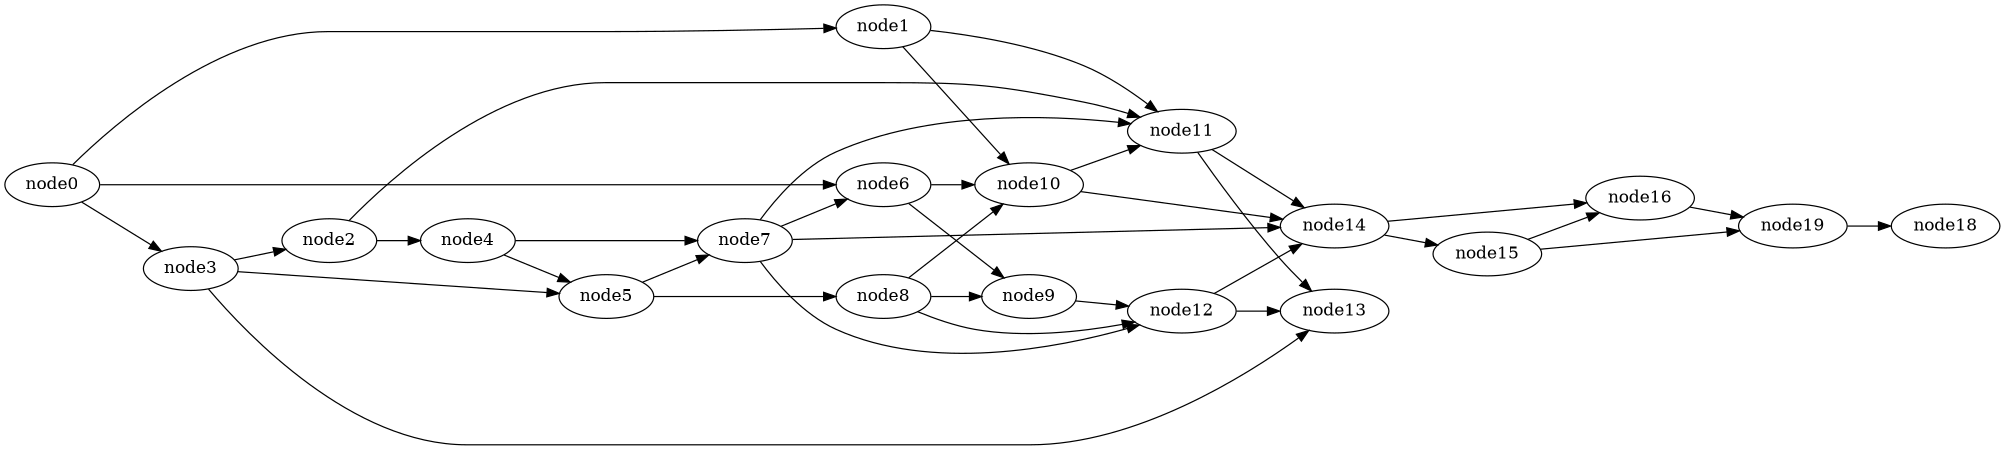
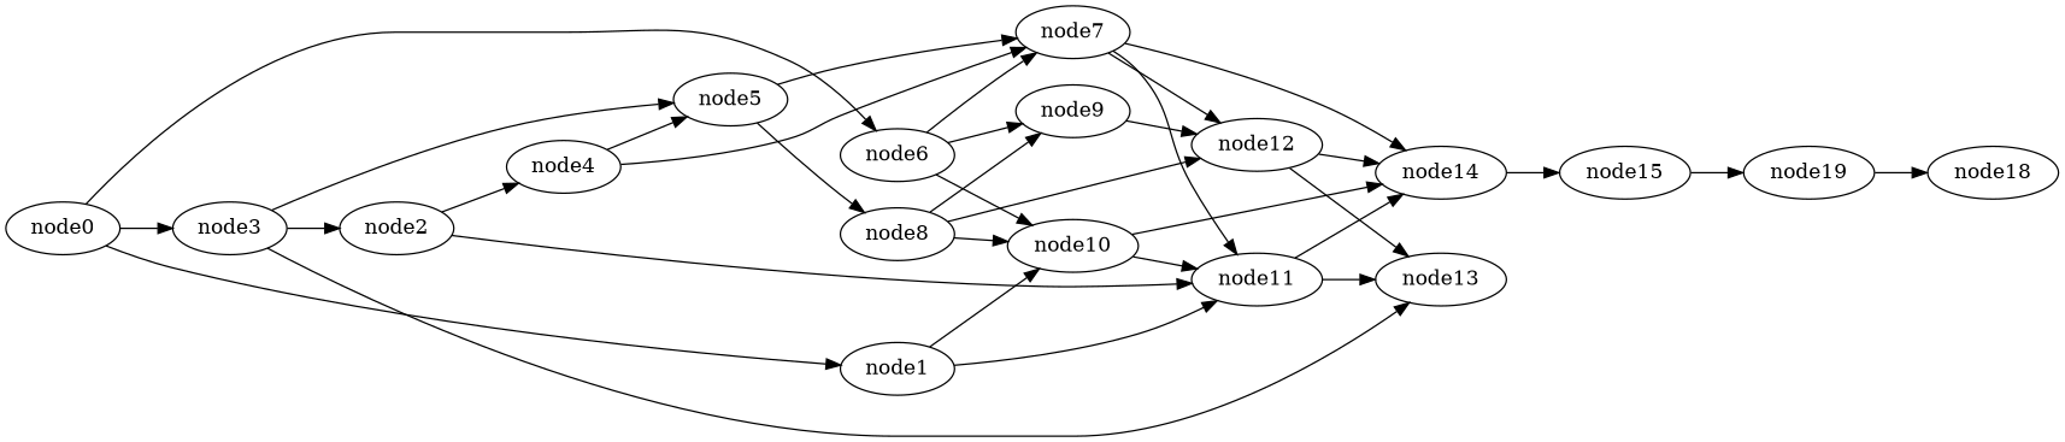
  digraph {
    rankdir=LR
    n1 [label=node19]
    node18
-   node16
    node15
    node14
    node12
    node13
    node11
    node10
    node9
    node8
    node7
    node6
    node5
    node4
    node3
    node2
    node1
    node0
    n1 -> node18
-   node16 -> n1
    node15 -> n1
-   node15 -> node16
-   node14 -> node16
    node14 -> node15
    node12 -> node14
    node12 -> node13
    node11 -> node14
    node11 -> node13
    node10 -> node14
    node10 -> node11
    node9 -> node12
    node8 -> node12
    node8 -> node10
    node8 -> node9
    node7 -> node14
    node7 -> node12
    node7 -> node11
    node6 -> node10
    node6 -> node9
-   node7 -> node6
+   node6 -> node7
    node5 -> node8
    node5 -> node7
    node4 -> node7
    node4 -> node5
    node3 -> node13
    node3 -> node5
    node3 -> node2
    node2 -> node11
    node2 -> node4
    node1 -> node11
    node1 -> node10
    node0 -> node6
    node0 -> node3
    node0 -> node1
  }
